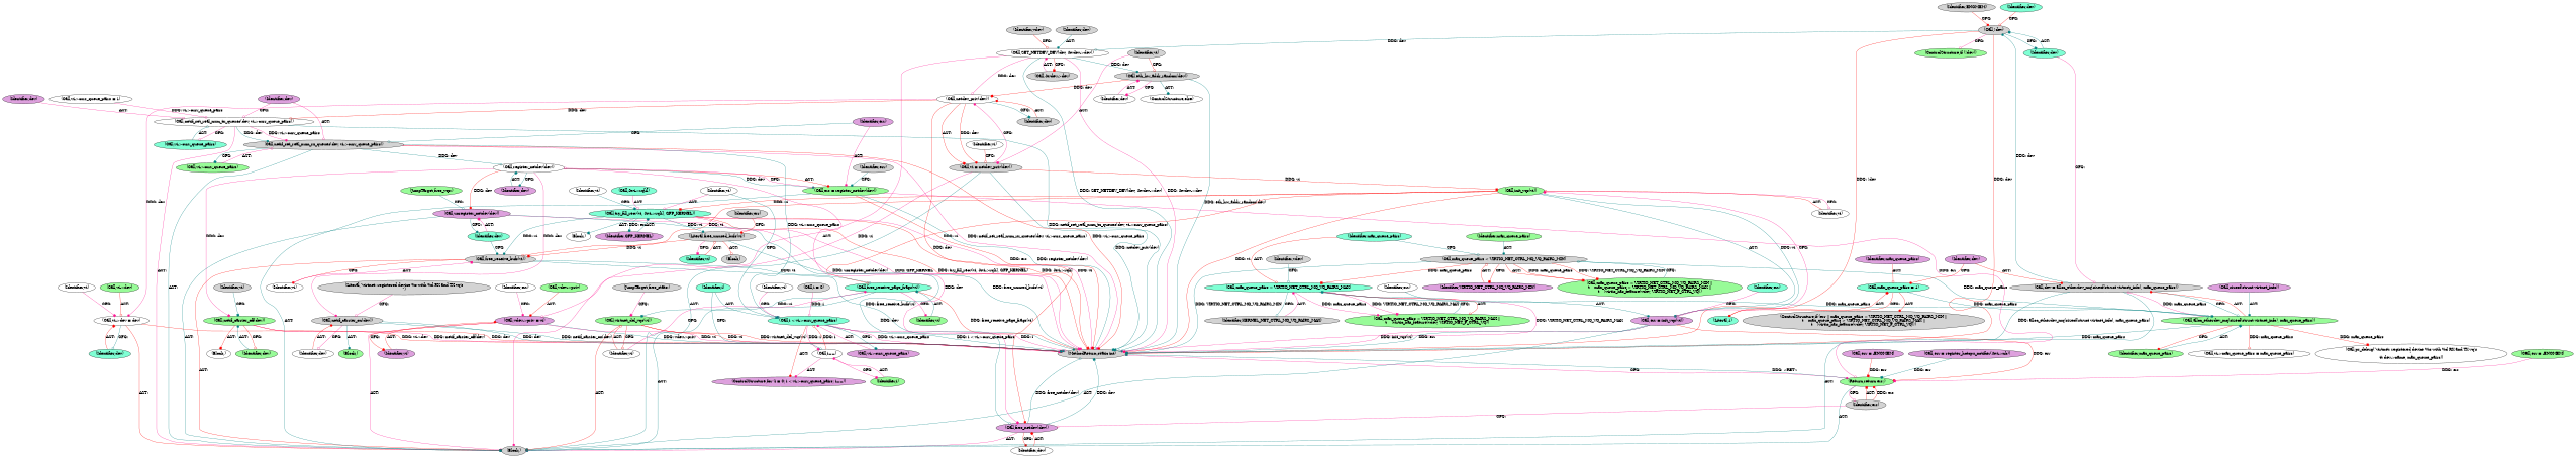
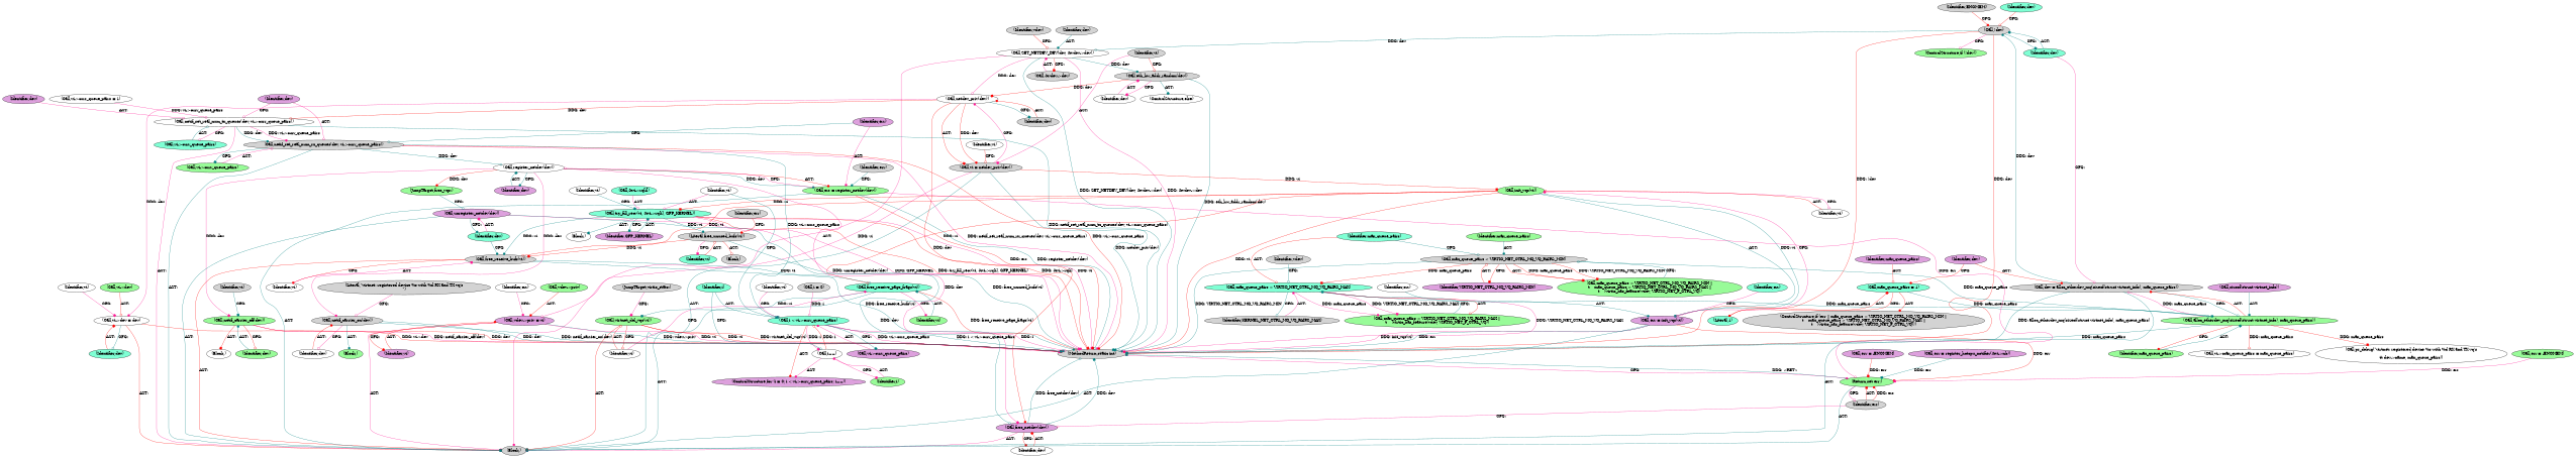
  digraph {
    node [fillcolor=lightgrey style=filled]
    edge [arrowhead=odot color=teal]
    n1 [label="(Call,eth_hw_addr_random(dev))"]
    n2 [fillcolor=white label="(Call,netdev_priv(dev))"]
    n3 [fillcolor=white label="(Identifier,dev)"]
    n4 [fillcolor=white label="(ControlStructure,else)"]
    n5 [label="(MethodReturn,static int)"]
    n6 [label="(Call,vi = netdev_priv(dev))"]
    n7 [fillcolor=white label="(Call,vi->dev = dev)"]
    n8 [fillcolor=white label="(Call,netif_set_real_num_tx_queues(dev, vi->curr_queue_pairs))"]
    n9 [fillcolor=plum label="(Call,free_netdev(dev))"]
    n10 [label="(Identifier,dev)"]
-   n11 [fillcolor=palegreen label="(Return,return err;)"]
+   n11 [fillcolor=palegreen label="(Return,set err;)"]
    n12 [fillcolor=white label="(Call,SET_NETDEV_DEV(dev, &vdev->dev))"]
    n13 [label="(Call,&vdev->dev)"]
    n14 [label="(Block,)"]
    n15 [label="(Call,!dev)"]
    n16 [fillcolor=palegreen label="(ControlStructure,if (!dev))"]
    n17 [fillcolor=aquamarine label="(Identifier,dev)"]
    n18 [label="(Call,dev = alloc_etherdev_mq(sizeof(struct virtnet_info), max_queue_pairs))"]
    n19 [fillcolor=palegreen label="(Call,alloc_etherdev_mq(sizeof(struct virtnet_info), max_queue_pairs))"]
    n20 [fillcolor=palegreen label="(Identifier,max_queue_pairs)"]
    n21 [fillcolor=white label="(Call,vi->max_queue_pairs = max_queue_pairs)"]
    n22 [fillcolor=white label="(Call,pr_debug(\"virtnet: registered device %s with %d RX and TX vq's\n\",\n\t\t dev->name, max_queue_pairs))"]
    n23 [fillcolor=aquamarine label="(Call,max_queue_pairs > VIRTIO_NET_CTRL_MQ_VQ_PAIRS_MAX)"]
    n24 [label="(Identifier,KERNEL_NET_CTRL_MQ_VQ_PAIRS_MAX)"]
    n25 [fillcolor=palegreen label="(Call,max_queue_pairs > VIRTIO_NET_CTRL_MQ_VQ_PAIRS_MAX ||\n\t    !virtio_has_feature(vdev, VIRTIO_NET_F_CTRL_VQ))"]
    n26 [label="(Call,max_queue_pairs < VIRTIO_NET_CTRL_MQ_VQ_PAIRS_MIN)"]
    n27 [fillcolor=palegreen label="(Call,max_queue_pairs < VIRTIO_NET_CTRL_MQ_VQ_PAIRS_MIN ||\n\t    max_queue_pairs > VIRTIO_NET_CTRL_MQ_VQ_PAIRS_MAX ||\n\t    !virtio_has_feature(vdev, VIRTIO_NET_F_CTRL_VQ))"]
    n28 [fillcolor=plum label="(Identifier,VIRTIO_NET_CTRL_MQ_VQ_PAIRS_MIN)"]
    n29 [fillcolor=aquamarine label="(Call,max_queue_pairs = 1)"]
    n30 [fillcolor=aquamarine label="(Literal,1)"]
    n31 [label="(ControlStructure,if (err || max_queue_pairs < VIRTIO_NET_CTRL_MQ_VQ_PAIRS_MIN ||\n\t    max_queue_pairs > VIRTIO_NET_CTRL_MQ_VQ_PAIRS_MAX ||\n\t    !virtio_has_feature(vdev, VIRTIO_NET_F_CTRL_VQ)))"]
    n32 [fillcolor=plum label="(Call,vdev->priv = vi)"]
    n33 [fillcolor=palegreen label="(Call,init_vqs(vi))"]
    n34 [fillcolor=aquamarine label="(Identifier,dev)"]
    n35 [label="(Call,netif_set_real_num_rx_queues(dev, vi->curr_queue_pairs))"]
    n36 [fillcolor=aquamarine label="(Call,vi->curr_queue_pairs)"]
    n37 [fillcolor=white label="(Identifier,dev)"]
    n38 [fillcolor=plum label="(Identifier,vi)"]
    n39 [fillcolor=plum label="(Call,err = init_vqs(vi))"]
    n40 [fillcolor=aquamarine label="(Call,try_fill_recv(vi, &vi->rq[i], GFP_KERNEL))"]
    n41 [label="(Call,free_receive_bufs(vi))"]
    n42 [fillcolor=aquamarine label="(Call,free_receive_page_frags(vi))"]
    n43 [fillcolor=white label="(Identifier,vi)"]
    n44 [label="(Literal,free_unused_bufs(vi))"]
    n45 [fillcolor=white label="(Block,)"]
    n46 [fillcolor=plum label="(Identifier,GFP_KERNEL)"]
    n47 [fillcolor=white label="(Identifier,vi)"]
    n48 [fillcolor=palegreen label="(Call,virtnet_del_vqs(vi))"]
    n49 [fillcolor=palegreen label="(Identifier,vi)"]
    n50 [label="(Identifier,err)"]
    n51 [label="(Block,)"]
    n52 [fillcolor=aquamarine label="(Identifier,vi)"]
    n53 [fillcolor=white label="(Identifier,vi)"]
    n54 [fillcolor=white label="(Call,register_netdev(dev))"]
    n55 [fillcolor=aquamarine label="(Call,i < vi->curr_queue_pairs)"]
    n56 [fillcolor=palegreen label="(Call,vi->curr_queue_pairs)"]
    n57 [fillcolor=palegreen label="(Call,err = register_netdev(dev))"]
    n58 [fillcolor=palegreen label="(Call,netif_carrier_off(dev))"]
    n59 [label="(Call,netif_carrier_on(dev))"]
    n60 [fillcolor=plum label="(Call,unregister_netdev(dev))"]
    n61 [fillcolor=plum label="(Identifier,dev)"]
    n62 [fillcolor=white label="(Call,i++)"]
    n63 [fillcolor=plum label="(ControlStructure,for (i = 0; i < vi->curr_queue_pairs; i++))"]
    n64 [fillcolor=plum label="(Call,vi->curr_queue_pairs)"]
    n65 [fillcolor=palegreen label="(Identifier,dev)"]
    n66 [fillcolor=white label="(Block,)"]
    n67 [fillcolor=white label="(Identifier,dev)"]
    n68 [fillcolor=palegreen label="(Block,)"]
    n69 [fillcolor=aquamarine label="(Identifier,dev)"]
    n70 [fillcolor=palegreen label="(Identifier,i)"]
    n71 [fillcolor=palegreen label="(Call,err = -ENOMEM)"]
    n72 [fillcolor=white label="(Identifier,err)"]
    n73 [fillcolor=plum label="(Call,err = -ENOMEM)"]
    n74 [fillcolor=palegreen label="(Call,vdev->priv)"]
    n75 [fillcolor=aquamarine label="(Identifier,err)"]
    n76 [fillcolor=aquamarine label="(Call,&vi->rq[i])"]
    n77 [label="(Identifier,vdev)"]
    n78 [fillcolor=plum label="(Identifier,max_queue_pairs)"]
    n79 [fillcolor=white label="(Identifier,vi)"]
    n80 [fillcolor=white label="(Call,vi->curr_queue_pairs = 1)"]
    n81 [fillcolor=plum label="(Call,sizeof(struct virtnet_info))"]
    n82 [fillcolor=white label="(Identifier,vi)"]
    n83 [fillcolor=aquamarine label="(Identifier,max_queue_pairs)"]
    n84 [fillcolor=palegreen label="(Call,vi->dev)"]
    n85 [fillcolor=palegreen label="(JumpTarget,free_vqs:)"]
    n86 [fillcolor=plum label="(Call,err = register_hotcpu_notifier(&vi->nb))"]
    n87 [label="(Identifier,vdev)"]
-   n88 [label="(JumpTarget,free_stats:)"]
+   n88 [label="(JumpTarget,virtio_stats:)"]
    n89 [label="(Literal,\"virtnet: registered device %s with %d RX and TX vq's\n\")"]
    n90 [label="(Identifier,vi)"]
    n91 [fillcolor=white label="(Identifier,vi)"]
    n92 [fillcolor=white label="(Identifier,err)"]
    n93 [fillcolor=palegreen label="(Identifier,max_queue_pairs)"]
    n94 [fillcolor=aquamarine label="(Identifier,i)"]
    n95 [label="(Identifier,err)"]
    n96 [label="(Identifier,err)"]
    n97 [fillcolor=plum label="(Identifier,err)"]
    n98 [label="(Call,i = 0)"]
    n99 [fillcolor=plum label="(Identifier,dev)"]
    n100 [fillcolor=white label="(Identifier,vi)"]
    n101 [fillcolor=plum label="(Identifier,dev)"]
    n102 [label="(Identifier,ENOMEM)"]
    n103 [label="(Identifier,vi)"]
    n104 [label="(Identifier,dev)"]
    n105 [fillcolor=white label="(Identifier,vi)"]
    n106 [fillcolor=plum label="(Identifier,dev)"]
    n107 [fillcolor=aquamarine label="(Identifier,dev)"]
    n1 -> n2 [arrowhead=box color=red label="DDG: dev"]
    n1 -> n3 [arrowhead=box color=deeppink label="CFG: "]
    n1 -> n4 [arrowhead=box label="AST: "]
    n1 -> n5 [arrowhead=dot label="DDG: eth_hw_addr_random(dev)"]
    n2 -> n6 [arrowhead=box color=red label="AST: "]
    n2 -> n6 [arrowhead=dot color=red label="DDG: dev"]
    n2 -> n7 [arrowhead=dot color=deeppink label="DDG: dev"]
    n2 -> n8 [color=red label="DDG: dev"]
    n2 -> n9 [arrowhead=dot color=red label="DDG: dev"]
    n2 -> n10 [arrowhead=box label="CFG: "]
    n3 -> n1 [arrowhead=box color=deeppink label="AST: "]
    n5 -> n11 [arrowhead=dot color=deeppink label="CFG: "]
    n6 -> n2 [arrowhead=dot color=deeppink label="CFG: "]
    n6 -> n5 [arrowhead=box label="DDG: netdev_priv(dev)"]
    n6 -> n14 [arrowhead=box label="AST: "]
    n6 -> n32 [color=deeppink label="DDG: vi"]
    n6 -> n33 [arrowhead=box color=red label="DDG: vi"]
    n7 -> n5 [color=red label="DDG: vi->dev"]
    n7 -> n14 [color=red label="AST: "]
    n7 -> n34 [label="CFG: "]
    n8 -> n5 [arrowhead=box label="DDG: netif_set_real_num_tx_queues(dev, vi->curr_queue_pairs)"]
    n8 -> n14 [arrowhead=dot color=deeppink label="AST: "]
    n8 -> n35 [arrowhead=dot label="DDG: dev"]
    n8 -> n35 [arrowhead=dot color=deeppink label="DDG: vi->curr_queue_pairs"]
    n8 -> n36 [color=deeppink label="CFG: "]
    n9 -> n5 [arrowhead=box label="DDG: dev"]
    n9 -> n5 [label="DDG: free_netdev(dev)"]
    n9 -> n14 [arrowhead=box color=deeppink label="AST: "]
    n9 -> n37 [arrowhead=dot color=red label="CFG: "]
    n10 -> n2 [arrowhead=dot color=red label="AST: "]
    n11 -> n5 [arrowhead=box label="DDG: <RET>"]
    n11 -> n14 [arrowhead=dot label="AST: "]
    n11 -> n50 [color=deeppink label="CFG: "]
    n12 -> n1 [arrowhead=dot label="DDG: dev"]
    n12 -> n2 [color=deeppink label="DDG: dev"]
    n12 -> n5 [label="DDG: SET_NETDEV_DEV(dev, &vdev->dev)"]
    n12 -> n5 [arrowhead=box color=deeppink label="DDG: &vdev->dev"]
    n12 -> n13 [arrowhead=box color=red label="CFG: "]
    n12 -> n14 [arrowhead=dot color=deeppink label="AST: "]
    n13 -> n12 [arrowhead=dot color=deeppink label="AST: "]
    n15 -> n5 [arrowhead=dot color=red label="DDG: !dev"]
    n15 -> n5 [color=red label="DDG: dev"]
    n15 -> n12 [label="DDG: dev"]
    n15 -> n16 [color=deeppink label="CFG: "]
    n15 -> n17 [arrowhead=box label="CFG: "]
    n17 -> n15 [arrowhead=box label="AST: "]
    n17 -> n18 [color=deeppink label="CFG: "]
    n18 -> n5 [arrowhead=dot label="DDG: alloc_etherdev_mq(sizeof(struct virtnet_info), max_queue_pairs)"]
    n18 -> n14 [arrowhead=box label="AST: "]
    n18 -> n15 [arrowhead=dot label="DDG: dev"]
    n18 -> n19 [label="CFG: "]
    n19 -> n5 [label="DDG: max_queue_pairs"]
    n19 -> n18 [arrowhead=dot color=red label="AST: "]
    n19 -> n18 [color=deeppink label="DDG: max_queue_pairs"]
    n19 -> n20 [arrowhead=dot color=red label="CFG: "]
    n19 -> n21 [color=red label="DDG: max_queue_pairs"]
    n19 -> n22 [arrowhead=box color=red label="DDG: max_queue_pairs"]
    n20 -> n19 [arrowhead=box label="AST: "]
    n23 -> n5 [color=deeppink label="DDG: VIRTIO_NET_CTRL_MQ_VQ_PAIRS_MAX"]
    n23 -> n19 [arrowhead=dot label="DDG: max_queue_pairs"]
    n23 -> n24 [label="CFG: "]
    n23 -> n25 [color=red label="AST: "]
    n23 -> n25 [arrowhead=dot color=deeppink label="DDG: max_queue_pairs"]
    n23 -> n25 [arrowhead=box color=deeppink label="DDG: VIRTIO_NET_CTRL_MQ_VQ_PAIRS_MAX"]
    n24 -> n23 [arrowhead=dot color=deeppink label="AST: "]
    n25 -> n23 [arrowhead=box label="CFG: "]
    n26 -> n5 [label="DDG: VIRTIO_NET_CTRL_MQ_VQ_PAIRS_MIN"]
    n26 -> n19 [label="DDG: max_queue_pairs"]
    n26 -> n23 [arrowhead=box color=red label="DDG: max_queue_pairs"]
    n26 -> n27 [arrowhead=box color=red label="AST: "]
    n26 -> n27 [color=red label="DDG: max_queue_pairs"]
    n26 -> n27 [arrowhead=box color=red label="DDG: VIRTIO_NET_CTRL_MQ_VQ_PAIRS_MIN"]
    n26 -> n28 [arrowhead=box color=red label="CFG: "]
    n27 -> n26 [label="CFG: "]
    n28 -> n26 [color=red label="AST: "]
    n29 -> n19 [label="DDG: max_queue_pairs"]
    n29 -> n30 [arrowhead=dot color=red label="CFG: "]
    n29 -> n31 [arrowhead=dot color=red label="AST: "]
    n30 -> n29 [arrowhead=box color=red label="AST: "]
    n32 -> n5 [arrowhead=box label="DDG: vdev->priv"]
    n32 -> n5 [color=deeppink label="DDG: vi"]
    n32 -> n14 [arrowhead=dot color=deeppink label="AST: "]
    n32 -> n38 [arrowhead=box color=red label="CFG: "]
    n33 -> n5 [color=red label="DDG: vi"]
    n33 -> n39 [label="AST: "]
    n33 -> n39 [arrowhead=box label="DDG: vi"]
    n33 -> n40 [arrowhead=box color=red label="DDG: vi"]
    n33 -> n41 [color=red label="DDG: vi"]
    n33 -> n42 [color=red label="DDG: vi"]
    n33 -> n43 [color=deeppink label="CFG: "]
    n34 -> n7 [arrowhead=box color=red label="AST: "]
    n35 -> n5 [arrowhead=dot color=deeppink label="DDG: netif_set_real_num_rx_queues(dev, vi->curr_queue_pairs)"]
    n35 -> n5 [arrowhead=dot color=red label="DDG: vi->curr_queue_pairs"]
    n35 -> n14 [arrowhead=box label="AST: "]
    n35 -> n54 [label="DDG: dev"]
    n35 -> n55 [arrowhead=box label="DDG: vi->curr_queue_pairs"]
    n35 -> n56 [arrowhead=box label="CFG: "]
    n36 -> n8 [label="AST: "]
    n37 -> n9 [arrowhead=box color=red label="AST: "]
    n38 -> n32 [arrowhead=dot color=red label="AST: "]
    n39 -> n5 [color=deeppink label="DDG: init_vqs(vi)"]
    n39 -> n5 [arrowhead=box label="DDG: err"]
    n39 -> n11 [arrowhead=dot color=red label="DDG: err"]
    n39 -> n14 [arrowhead=dot label="AST: "]
    n39 -> n33 [arrowhead=box color=deeppink label="CFG: "]
    n40 -> n5 [arrowhead=box color=red label="DDG: &vi->rq[i]"]
    n40 -> n5 [arrowhead=box color=deeppink label="DDG: vi"]
    n40 -> n5 [arrowhead=dot color=deeppink label="DDG: GFP_KERNEL"]
    n40 -> n5 [color=red label="DDG: try_fill_recv(vi, &vi->rq[i], GFP_KERNEL)"]
    n40 -> n41 [arrowhead=dot label="DDG: vi"]
    n40 -> n44 [arrowhead=dot label="DDG: vi"]
    n40 -> n45 [arrowhead=box label="AST: "]
-   n40 -> n46 [arrowhead=box label="DDG: err"]
+   n40 -> n46 [arrowhead=box label="CFG: "]
    n41 -> n5 [arrowhead=dot label="DDG: free_receive_bufs(vi)"]
    n41 -> n14 [arrowhead=dot color=red label="AST: "]
    n41 -> n42 [label="DDG: vi"]
    n41 -> n47 [arrowhead=dot color=red label="CFG: "]
    n42 -> n5 [color=red label="DDG: free_receive_page_frags(vi)"]
    n42 -> n14 [arrowhead=dot label="AST: "]
    n42 -> n48 [arrowhead=box label="DDG: vi"]
    n42 -> n49 [arrowhead=dot color=deeppink label="CFG: "]
    n43 -> n33 [color=red label="AST: "]
    n44 -> n5 [label="DDG: free_unused_bufs(vi)"]
    n44 -> n41 [arrowhead=box color=red label="DDG: vi"]
    n44 -> n51 [color=red label="AST: "]
    n44 -> n52 [arrowhead=box color=deeppink label="CFG: "]
    n46 -> n40 [arrowhead=box label="AST: "]
    n47 -> n41 [arrowhead=box color=deeppink label="AST: "]
    n48 -> n5 [arrowhead=dot color=red label="DDG: virtnet_del_vqs(vi)"]
    n48 -> n5 [arrowhead=dot color=red label="DDG: vi"]
    n48 -> n14 [color=red label="AST: "]
    n48 -> n53 [color=red label="CFG: "]
    n49 -> n42 [arrowhead=box label="AST: "]
    n50 -> n9 [color=deeppink label="CFG: "]
    n50 -> n11 [arrowhead=box color=red label="AST: "]
    n50 -> n11 [arrowhead=dot color=red label="DDG: err"]
    n52 -> n44 [color=red label="AST: "]
    n53 -> n42 [arrowhead=dot color=deeppink label="CFG: "]
    n53 -> n48 [color=red label="AST: "]
    n54 -> n9 [arrowhead=box color=deeppink label="DDG: dev"]
    n54 -> n57 [arrowhead=dot color=red label="AST: "]
    n54 -> n57 [arrowhead=dot label="DDG: dev"]
    n54 -> n58 [arrowhead=box color=deeppink label="DDG: dev"]
    n54 -> n59 [arrowhead=dot color=deeppink label="DDG: dev"]
-   n54 -> n60 [arrowhead=dot color=red label="DDG: dev"]
+   n54 -> n85 [arrowhead=dot color=red label="DDG: dev"]
    n54 -> n61 [arrowhead=dot label="CFG: "]
    n55 -> n5 [arrowhead=box label="DDG: i < vi->curr_queue_pairs"]
    n55 -> n5 [color=deeppink label="DDG: i"]
    n55 -> n5 [arrowhead=box color=deeppink label="DDG: vi->curr_queue_pairs"]
    n55 -> n62 [arrowhead=box color=deeppink label="DDG: i"]
    n55 -> n63 [arrowhead=dot color=red label="AST: "]
    n55 -> n64 [arrowhead=box label="CFG: "]
    n56 -> n35 [color=deeppink label="AST: "]
    n57 -> n5 [arrowhead=box color=red label="DDG: err"]
    n57 -> n5 [label="DDG: register_netdev(dev)"]
    n57 -> n11 [color=deeppink label="DDG: err"]
    n57 -> n14 [arrowhead=box label="AST: "]
    n57 -> n54 [color=deeppink label="CFG: "]
    n58 -> n5 [arrowhead=box color=red label="DDG: dev"]
    n58 -> n5 [arrowhead=dot color=deeppink label="DDG: netif_carrier_off(dev)"]
    n58 -> n65 [color=red label="CFG: "]
    n58 -> n66 [arrowhead=box color=red label="AST: "]
    n59 -> n5 [arrowhead=dot label="DDG: dev"]
    n59 -> n5 [arrowhead=dot label="DDG: netif_carrier_on(dev)"]
    n59 -> n67 [color=deeppink label="CFG: "]
    n59 -> n68 [arrowhead=dot label="AST: "]
    n60 -> n5 [arrowhead=box color=deeppink label="DDG: unregister_netdev(dev)"]
    n60 -> n9 [label="DDG: dev"]
    n60 -> n14 [label="AST: "]
    n60 -> n69 [arrowhead=dot label="CFG: "]
    n61 -> n54 [arrowhead=box label="AST: "]
    n62 -> n55 [color=red label="DDG: i"]
    n62 -> n63 [arrowhead=dot color=deeppink label="AST: "]
    n62 -> n70 [arrowhead=box color=deeppink label="CFG: "]
    n64 -> n55 [arrowhead=dot color=deeppink label="AST: "]
    n65 -> n58 [arrowhead=dot label="AST: "]
    n67 -> n59 [arrowhead=dot color=red label="AST: "]
    n69 -> n41 [arrowhead=dot label="CFG: "]
    n69 -> n60 [arrowhead=box color=deeppink label="AST: "]
    n70 -> n62 [arrowhead=dot color=deeppink label="AST: "]
    n71 -> n11 [arrowhead=box color=deeppink label="DDG: err"]
    n72 -> n32 [arrowhead=dot color=deeppink label="CFG: "]
    n73 -> n11 [arrowhead=box color=red label="DDG: err"]
    n74 -> n32 [arrowhead=dot color=red label="AST: "]
    n75 -> n39 [color=deeppink label="CFG: "]
    n76 -> n40 [color=deeppink label="AST: "]
    n77 -> n12 [color=red label="CFG: "]
    n78 -> n29 [color=red label="AST: "]
    n79 -> n7 [arrowhead=box color=deeppink label="CFG: "]
    n80 -> n8 [color=deeppink label="DDG: vi->curr_queue_pairs"]
    n81 -> n19 [arrowhead=dot label="AST: "]
    n82 -> n55 [color=deeppink label="CFG: "]
    n83 -> n23 [color=red label="AST: "]
    n83 -> n26 [label="CFG: "]
    n84 -> n7 [color=red label="AST: "]
    n85 -> n60 [label="CFG: "]
    n86 -> n11 [arrowhead=box label="DDG: err"]
    n87 -> n23 [label="CFG: "]
    n88 -> n48 [arrowhead=box color=deeppink label="CFG: "]
    n89 -> n59 [color=deeppink label="CFG: "]
    n90 -> n58 [arrowhead=box label="CFG: "]
    n91 -> n40 [color=deeppink label="AST: "]
    n91 -> n55 [label="CFG: "]
    n92 -> n39 [arrowhead=dot label="AST: "]
    n93 -> n26 [arrowhead=dot label="AST: "]
    n94 -> n55 [arrowhead=box label="AST: "]
    n94 -> n62 [label="CFG: "]
    n95 -> n57 [arrowhead=dot label="CFG: "]
    n96 -> n44 [arrowhead=dot color=red label="CFG: "]
    n97 -> n35 [label="CFG: "]
    n97 -> n57 [arrowhead=dot color=deeppink label="AST: "]
    n98 -> n55 [color=deeppink label="DDG: i"]
    n99 -> n8 [color=deeppink label="AST: "]
    n100 -> n6 [color=red label="CFG: "]
    n101 -> n8 [color=deeppink label="CFG: "]
    n101 -> n35 [color=deeppink label="AST: "]
    n102 -> n15 [arrowhead=dot color=red label="CFG: "]
    n103 -> n1 [color=red label="CFG: "]
    n103 -> n6 [arrowhead=box color=deeppink label="AST: "]
    n104 -> n12 [arrowhead=dot label="AST: "]
    n105 -> n40 [arrowhead=box label="CFG: "]
    n106 -> n18 [arrowhead=dot color=red label="AST: "]
    n106 -> n29 [arrowhead=dot color=red label="CFG: "]
    n107 -> n15 [color=red label="CFG: "]
  }
